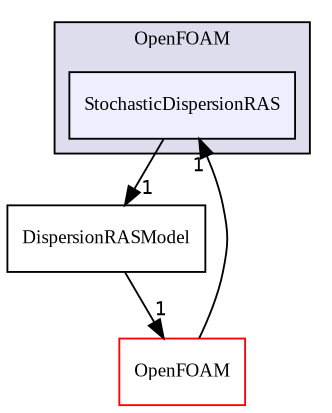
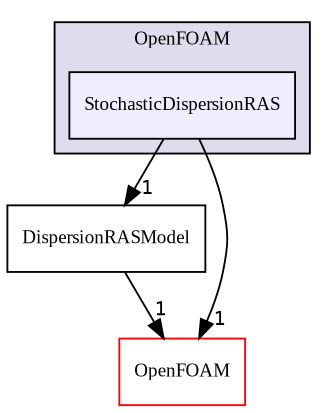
  digraph {
    compound=true
    fontname="Liberation Serif"
    node [fontname="Liberation Serif" fontsize=10 shape=box]
    edge [fontname="Liberation Serif" headlabel=1 labeldistance=1.5 labelfontname=Helvetica labelfontsize=10]
    n1 [fillcolor="#eeeeff" label=StochasticDispersionRAS pencolor=black style=filled]
    n2 [label=DispersionRASModel]
    n3 [color=red label=OpenFOAM]
    subgraph cluster_1 {
      bgcolor="#ddddee"
      fontsize=10
      label=OpenFOAM
      pencolor=black
      n1
    }
    n1 -> n2
-   n3 -> n1
+   n1 -> n3
    n2 -> n3
  }
